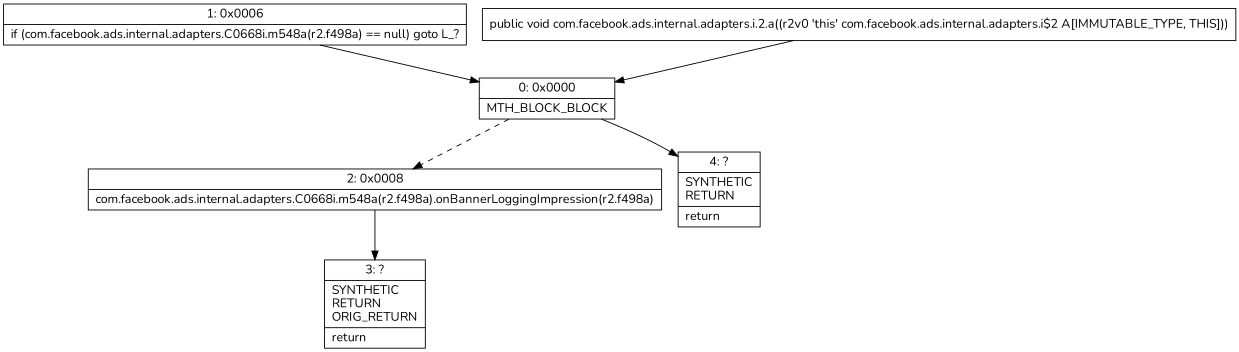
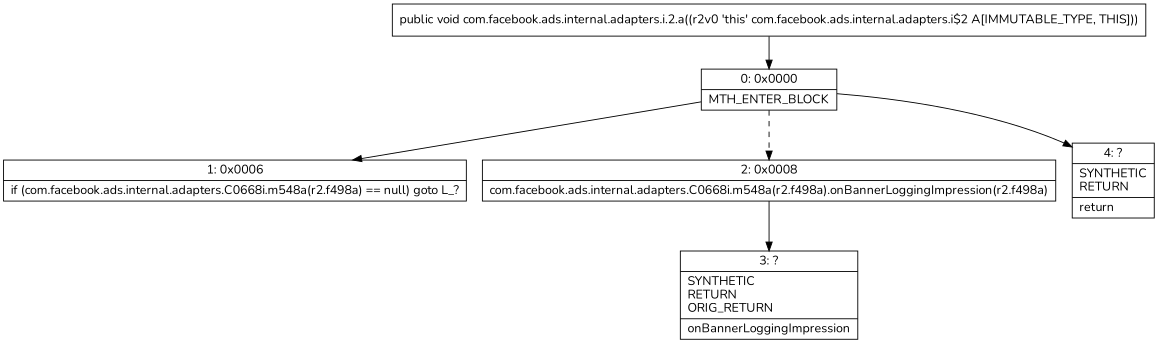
  digraph {
    fontname=Nunito
    node [fontname=Nunito shape=record]
    edge [fontname=Nunito]
-   n1 [label="{0\:\ 0x0000|MTH_BLOCK_BLOCK\l}"]
+   n1 [label="{0\:\ 0x0000|MTH_ENTER_BLOCK\l}"]
    n2 [label="{1\:\ 0x0006|if (com.facebook.ads.internal.adapters.C0668i.m548a(r2.f498a) == null) goto L_?\l}"]
    n3 [label="{2\:\ 0x0008|com.facebook.ads.internal.adapters.C0668i.m548a(r2.f498a).onBannerLoggingImpression(r2.f498a)\l}"]
    n4 [label="{4\:\ ?|SYNTHETIC\lRETURN\l|return\l}"]
-   n5 [label="{3\:\ ?|SYNTHETIC\lRETURN\lORIG_RETURN\l|return\l}"]
+   n5 [label="{3\:\ ?|SYNTHETIC\lRETURN\lORIG_RETURN\l|onBannerLoggingImpression\l}"]
    n6 [label="{public void com.facebook.ads.internal.adapters.i.2.a((r2v0 'this' com.facebook.ads.internal.adapters.i$2 A[IMMUTABLE_TYPE, THIS])) }"]
-   n2 -> n1
+   n1 -> n2
    n1 -> n3 [style=dashed]
    n1 -> n4
    n3 -> n5
    n6 -> n1
  }
